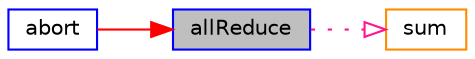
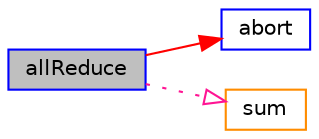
  digraph {
    rankdir=LR
    node [color=blue fontname=Helvetica fontsize=10 shape=record]
    edge [fontname=Helvetica fontsize=10 labelfontname=Helvetica labelfontsize=10]
    n1 [fillcolor=grey75 fontcolor=black height=0.2 label=allReduce style=filled width=0.4]
    n2 [height=0.2 label=abort width=0.4]
    n3 [color=darkorange height=0.2 label=sum width=0.4]
-   n2 -> n1 [arrowhead=normal color=red style=solid]
+   n1 -> n2 [arrowhead=normal color=red style=solid]
    n1 -> n3 [arrowhead=onormal color=deeppink style=dotted]
  }
